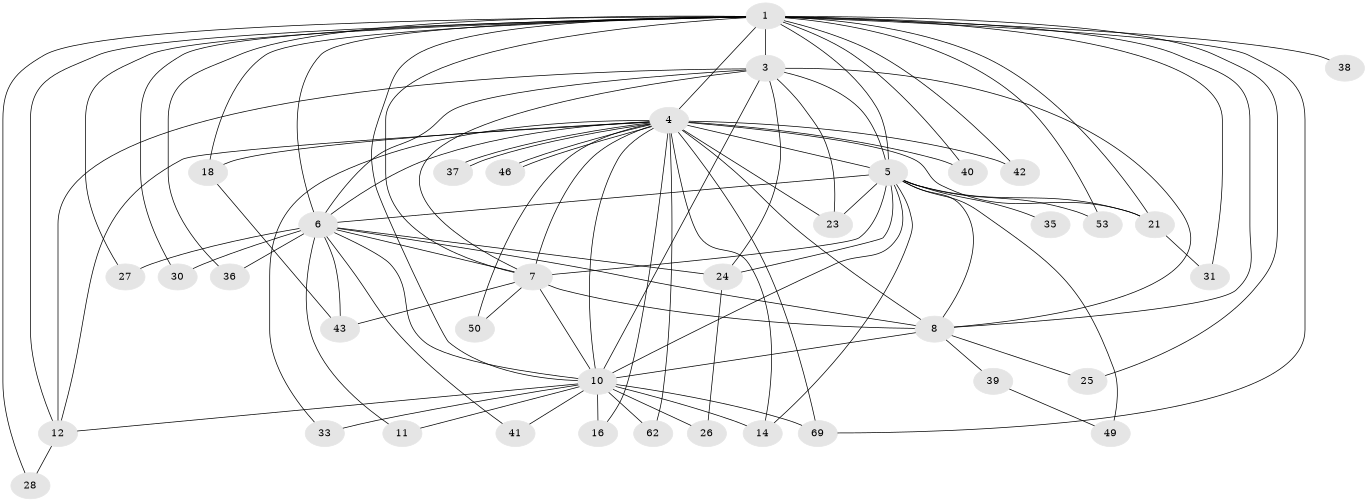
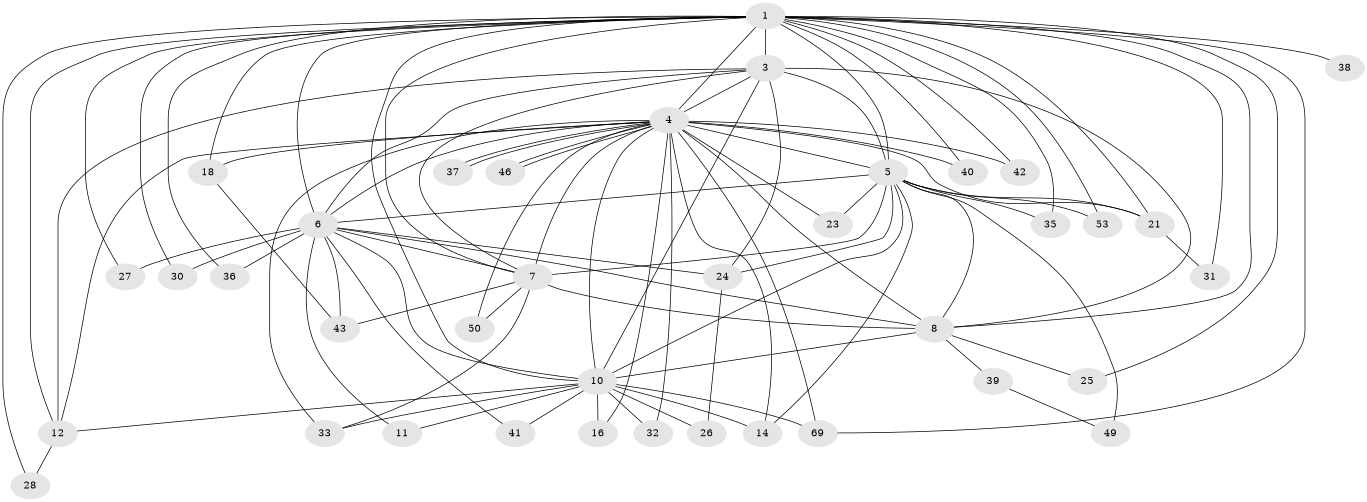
  graph {
    node [color=gray90 style=filled]
    1 [super="+2"]
    3 [super="+48"]
    4 [super="+9"]
    5 [super="+15"]
    6 [super="+17"]
    7 [super="+19"]
    8 [super="+20"]
    10 [super="+33"]
    12 [super="+22"]
    18
    21 [super="+44"]
    25
    27
    28
    n15 [label=69 super="+34"]
    30
    31 [super="+51"]
    35
    36
    38
    40
    42 [super="+47"]
    53
    24 [super="+54"]
    n25 [label=33]
    16
    23 [super="+45"]
-   32 [label=62]
+   32
    37
    46
    50
    14
    49
    11
    41
    43 [super="+55"]
    39
    26
    1 -- 3 [weight=2]
    1 -- 4 [weight=4]
    1 -- 5 [weight=2]
    1 -- 6 [weight=2]
    1 -- 7 [weight=2]
    1 -- 8 [weight=2]
    1 -- 10 [weight=2]
    1 -- 12
    1 -- 18
    1 -- 21
    1 -- 25
    1 -- 27
    1 -- 28
    1 -- n15
    1 -- 30
    1 -- 31 [weight=2]
+   1 -- 35
    1 -- 36
    1 -- 38 [weight=2]
    1 -- 40
    1 -- 42 [weight=2]
    1 -- 53
-   3 -- 23 [weight=2]
+   3 -- 4 [weight=2]
    3 -- 5
    3 -- 6
    3 -- 7
    3 -- 8
    3 -- 10
    3 -- 12
    3 -- 24
    4 -- 5 [weight=3]
    4 -- 6 [weight=2]
    4 -- 7 [weight=3]
    4 -- 8 [weight=2]
    4 -- 10 [weight=2]
    4 -- 12
    4 -- 18
    4 -- 21
    4 -- n15
    4 -- 40
    4 -- 42
    4 -- n25
    4 -- 16
    4 -- 23
    4 -- 32
    4 -- 37
    4 -- 37
    4 -- 46
    4 -- 46
    4 -- 50
    4 -- 14
    5 -- 6 [weight=2]
    5 -- 7
    5 -- 8
    5 -- 10
    5 -- 21
    5 -- 35
    5 -- 53
    5 -- 24
    5 -- 23 [weight=2]
    5 -- 14
    5 -- 49
    6 -- 7
    6 -- 8 [weight=2]
    6 -- 10
    6 -- 27
    6 -- 30
    6 -- 36
    6 -- 24
    6 -- 11
    6 -- 41
    6 -- 43
    7 -- 8
-   7 -- 10
+   7 -- n25
    7 -- 50
    7 -- 43
    8 -- 10
    8 -- 25
    8 -- 39
    10 -- 12
    10 -- n15
    10 -- n25
    10 -- 16
    10 -- 32
    10 -- 14
    10 -- 11
    10 -- 41
    10 -- 26
    12 -- 28
    18 -- 43
    21 -- 31
    24 -- 26
    39 -- 49
  }
